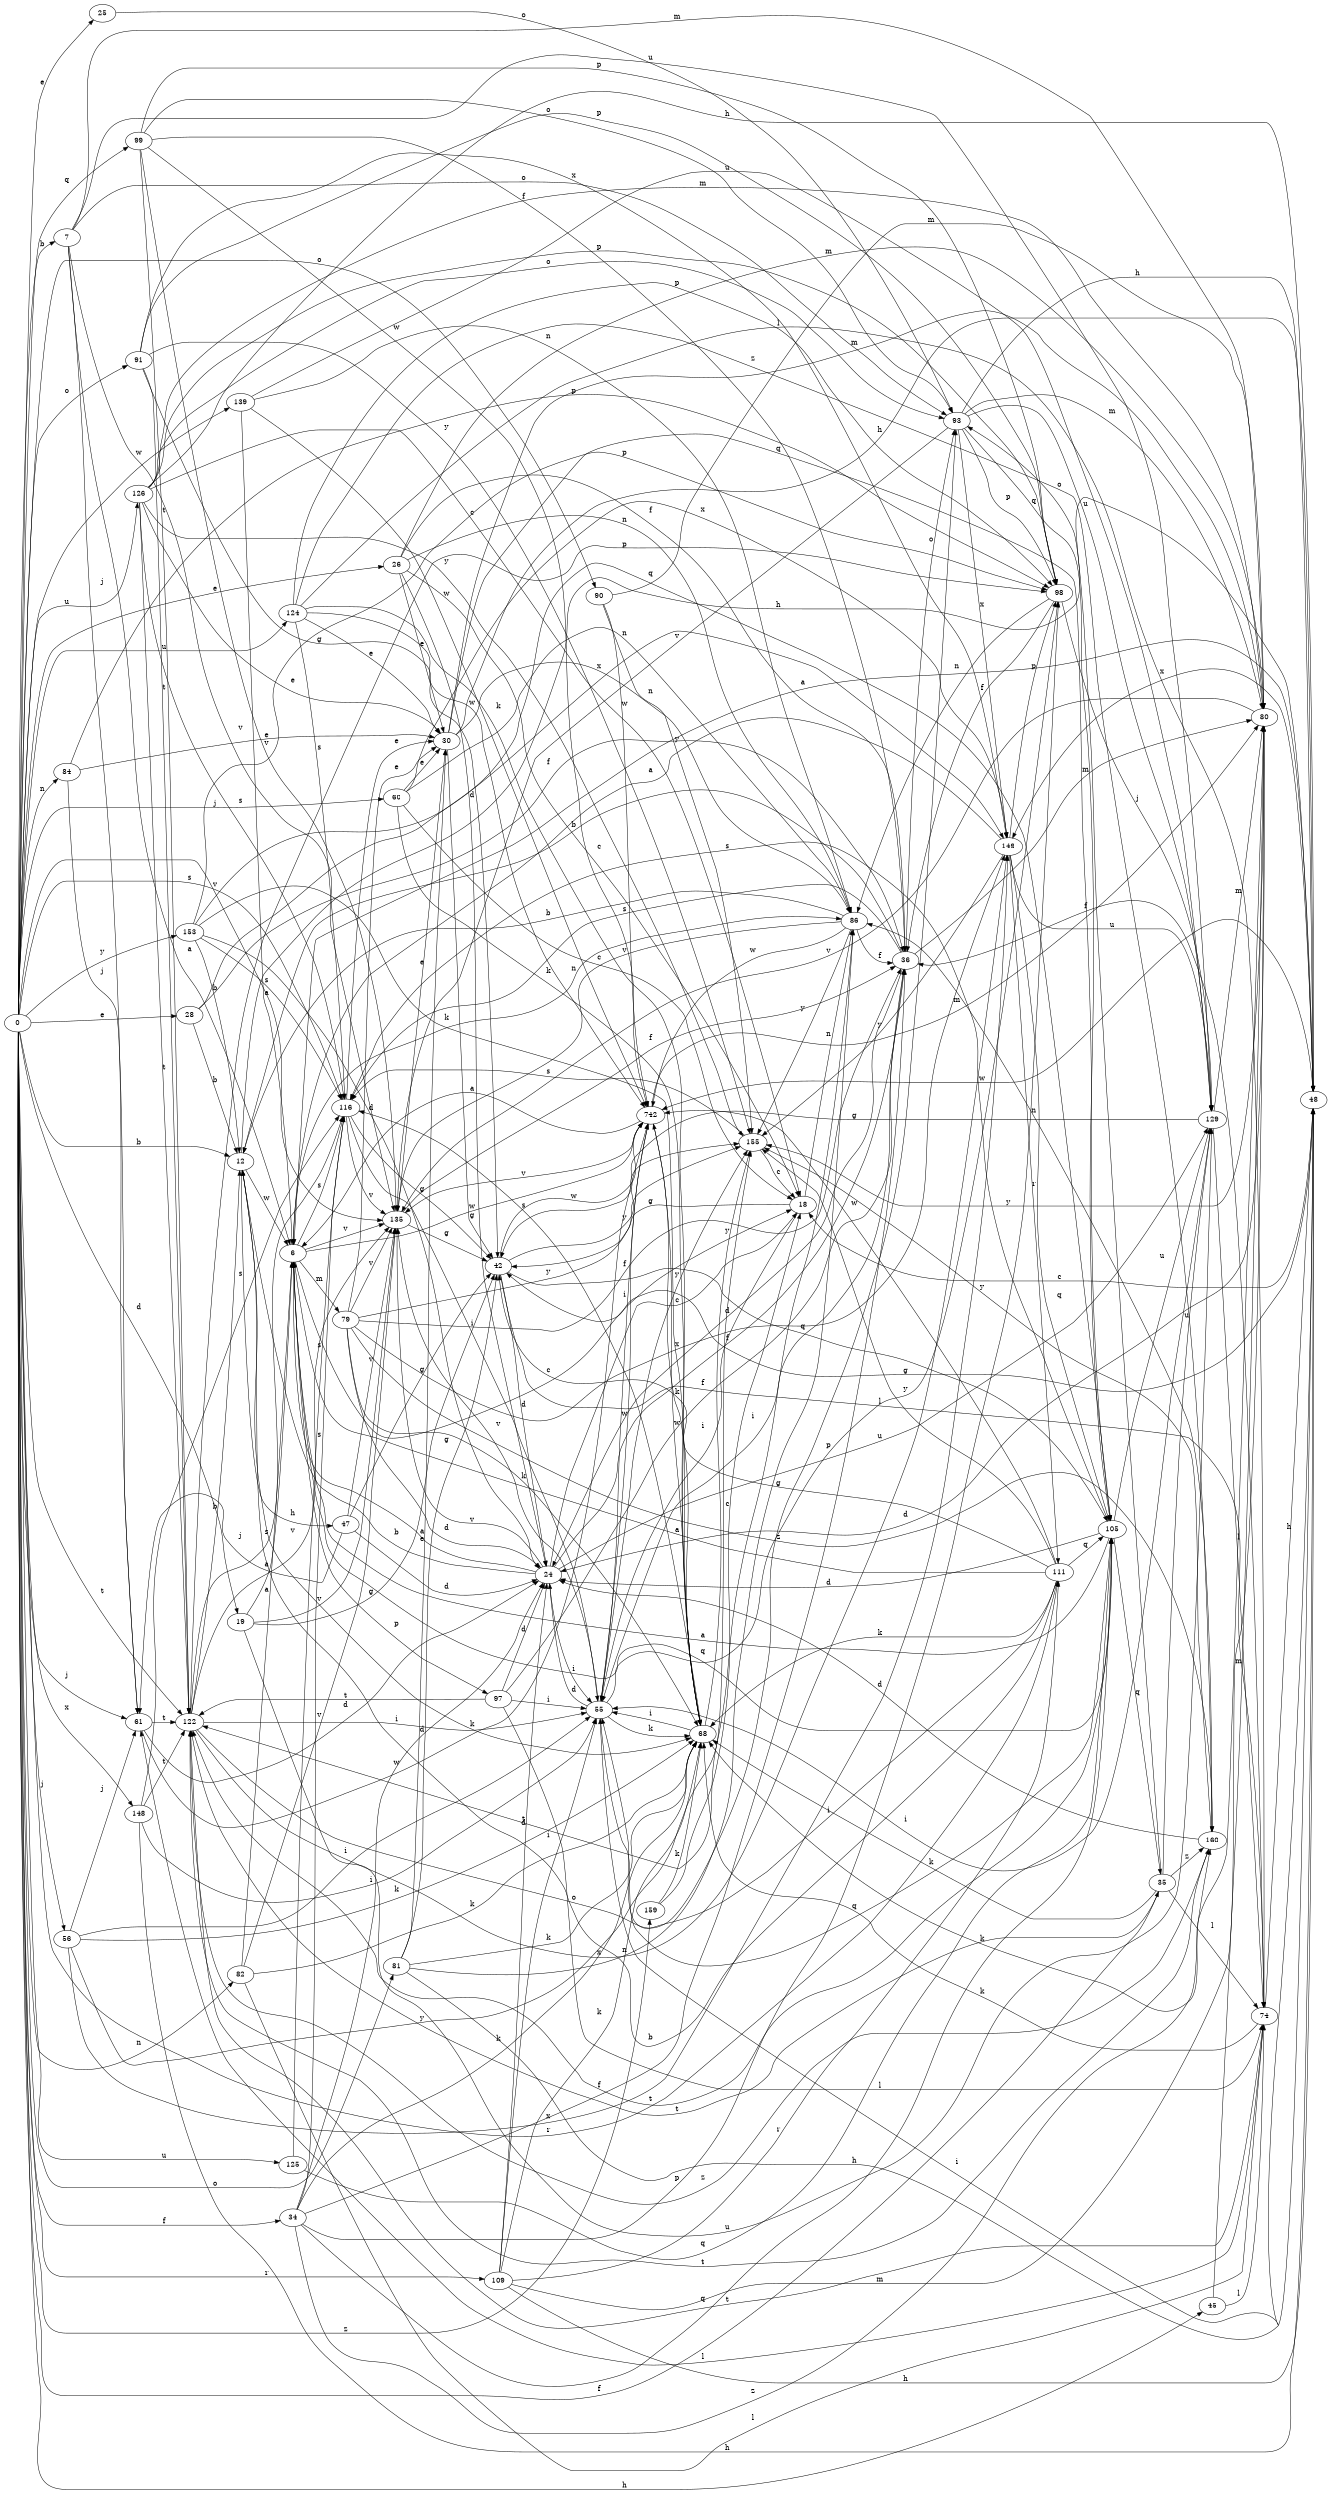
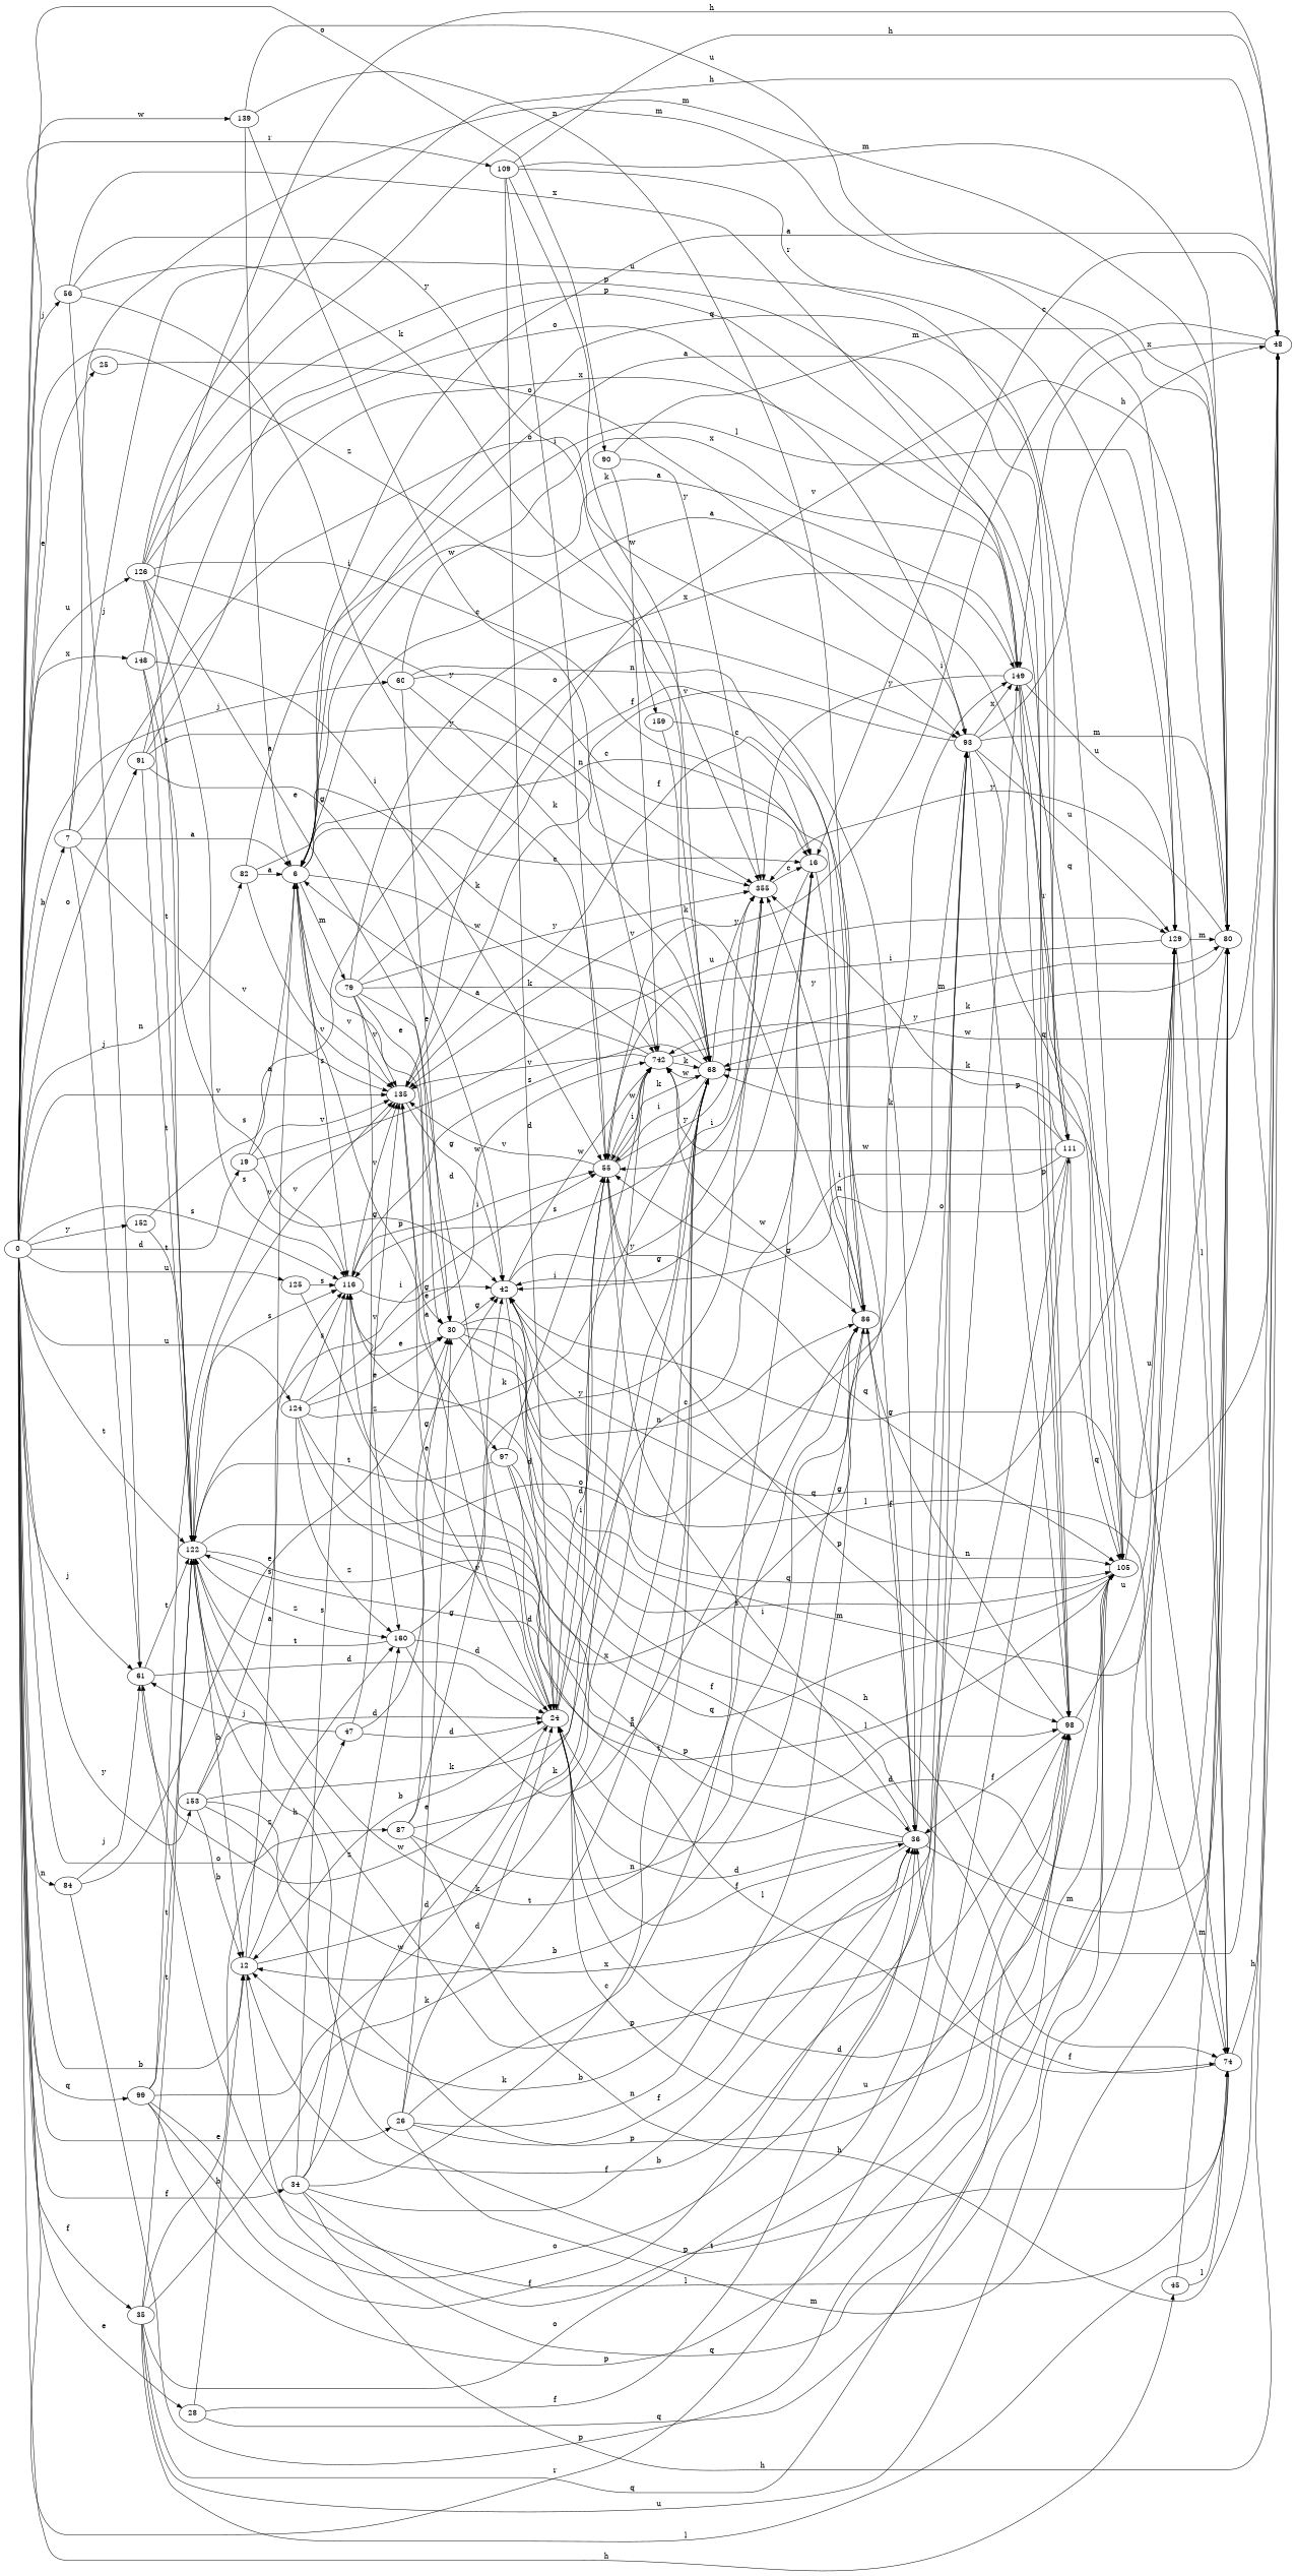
  strict digraph {
    rankdir=LR
    0
    7
    12
    19
    25
    26
    28
    34
    35
    45
    56
    60
    61
    82
    84
-   87 [label=81]
+   87
    90
    91
    99
    109
    111
    116
    122
    124
    125
    126
    135
    139
    148
+   152
    153
    159
    6
    80
    93
    129
    47
    48
    68
    42
-   18
+   18 [label=16]
    86
    24
    36
    30
    105
    98
    160
    74
    55
-   155
+   155 [label=355]
    149
    n53 [label=742]
    79
    97
    0 -> 7 [label=b]
    0 -> 12 [label=b]
    0 -> 19 [label=d]
    0 -> 25 [label=e]
    0 -> 26 [label=e]
    0 -> 28 [label=e]
    0 -> 34 [label=f]
    0 -> 35 [label=f]
    0 -> 45 [label=h]
    0 -> 56 [label=j]
    0 -> 60 [label=j]
    0 -> 61 [label=j]
    0 -> 82 [label=n]
    0 -> 84 [label=n]
    0 -> 87 [label=o]
    0 -> 90 [label=o]
    0 -> 91 [label=o]
    0 -> 99 [label=q]
    0 -> 109 [label=r]
    0 -> 111 [label=r]
    0 -> 116 [label=s]
    0 -> 122 [label=t]
    0 -> 124 [label=u]
    0 -> 125 [label=u]
    0 -> 126 [label=u]
    0 -> 135 [label=v]
    0 -> 139 [label=w]
    0 -> 148 [label=x]
+   0 -> 152 [label=y]
    0 -> 153 [label=y]
    0 -> 159 [label=z]
    7 -> 61 [label=j]
    7 -> 135 [label=v]
    7 -> 6 [label=a]
    7 -> 80 [label=m]
    7 -> 93 [label=o]
    7 -> 129 [label=u]
-   12 -> 6 [label=w]
+   12 -> 6 [label=a]
    12 -> 47 [label=h]
    12 -> 48 [label=h]
    12 -> 68 [label=k]
    19 -> 135 [label=v]
    19 -> 6 [label=a]
    19 -> 129 [label=u]
    19 -> 42 [label=g]
    25 -> 93 [label=o]
    26 -> 80 [label=m]
    26 -> 18 [label=c]
    26 -> 86 [label=n]
    26 -> 24 [label=d]
    26 -> 36 [label=f]
    26 -> 30 [label=e]
    28 -> 12 [label=b]
    28 -> 36 [label=f]
    28 -> 105 [label=q]
    34 -> 116 [label=s]
    34 -> 68 [label=k]
    34 -> 24 [label=d]
    34 -> 36 [label=f]
    34 -> 105 [label=q]
    34 -> 98 [label=p]
    34 -> 160 [label=z]
    35 -> 122 [label=t]
    35 -> 93 [label=o]
    35 -> 129 [label=u]
    35 -> 68 [label=k]
-   105 -> 35 [label=q]
+   35 -> 105 [label=q]
    35 -> 160 [label=z]
    35 -> 74 [label=l]
    45 -> 80 [label=m]
    45 -> 74 [label=l]
    56 -> 61 [label=j]
    56 -> 68 [label=k]
    56 -> 55 [label=i]
    56 -> 155 [label=y]
    56 -> 149 [label=x]
    60 -> 68 [label=k]
    60 -> 18 [label=c]
    60 -> 86 [label=n]
    60 -> 30 [label=e]
    60 -> 149 [label=x]
    61 -> 122 [label=t]
    61 -> 24 [label=d]
    61 -> n53 [label=w]
    82 -> 135 [label=v]
    82 -> 6 [label=a]
    82 -> 68 [label=k]
    82 -> 74 [label=l]
    84 -> 61 [label=j]
    84 -> 30 [label=e]
    84 -> 98 [label=p]
    87 -> 48 [label=h]
    87 -> 68 [label=k]
    87 -> 42 [label=g]
    87 -> 86 [label=n]
    87 -> 30 [label=e]
    90 -> 80 [label=m]
    90 -> 155 [label=y]
    90 -> n53 [label=w]
    91 -> 122 [label=t]
    91 -> 42 [label=g]
    91 -> 98 [label=p]
    91 -> 155 [label=y]
    91 -> 149 [label=x]
    99 -> 122 [label=t]
    99 -> 135 [label=v]
    99 -> 93 [label=o]
    99 -> 36 [label=f]
    99 -> 98 [label=p]
    99 -> n53 [label=w]
    109 -> 111 [label=r]
    109 -> 80 [label=m]
    109 -> 48 [label=h]
    109 -> 68 [label=k]
    109 -> 24 [label=d]
    109 -> 55 [label=i]
    111 -> 12 [label=b]
    111 -> 6 [label=a]
    111 -> 68 [label=k]
    111 -> 42 [label=g]
    111 -> 105 [label=q]
    111 -> 55 [label=i]
    111 -> 155 [label=y]
    111 -> n53 [label=w]
    116 -> 135 [label=v]
    116 -> 42 [label=g]
    116 -> 30 [label=e]
    116 -> 55 [label=i]
    122 -> 12 [label=b]
    122 -> 116 [label=s]
    122 -> 135 [label=v]
    122 -> 93 [label=o]
    122 -> 98 [label=p]
    122 -> 160 [label=z]
    122 -> 55 [label=i]
    122 -> 149 [label=x]
    124 -> 116 [label=s]
    124 -> 68 [label=k]
    124 -> 30 [label=e]
    124 -> 98 [label=p]
    124 -> 160 [label=z]
    124 -> 74 [label=l]
    124 -> n53 [label=w]
    125 -> 116 [label=s]
    125 -> 105 [label=q]
    126 -> 116 [label=s]
    126 -> 122 [label=t]
    126 -> 80 [label=m]
    126 -> 93 [label=o]
    126 -> 48 [label=h]
    126 -> 18 [label=c]
    126 -> 30 [label=e]
    126 -> 98 [label=p]
    126 -> 155 [label=y]
    135 -> 42 [label=g]
    135 -> 36 [label=f]
    135 -> 30 [label=e]
    139 -> 6 [label=a]
    139 -> 129 [label=u]
    139 -> 86 [label=n]
    139 -> n53 [label=w]
    148 -> 116 [label=s]
    148 -> 122 [label=t]
    148 -> 48 [label=h]
    148 -> 55 [label=i]
+   152 -> 122 [label=t]
+   152 -> 93 [label=o]
    153 -> 12 [label=b]
    153 -> 116 [label=s]
    153 -> 68 [label=k]
    153 -> 24 [label=d]
    153 -> 98 [label=p]
    153 -> 149 [label=x]
    159 -> 68 [label=k]
    159 -> 18 [label=c]
    6 -> 116 [label=s]
    6 -> 135 [label=v]
    6 -> 18 [label=c]
    6 -> 86 [label=n]
    6 -> 105 [label=q]
    6 -> n53 [label=w]
    6 -> 79 [label=m]
    6 -> 97 [label=p]
    80 -> 135 [label=v]
    80 -> 68 [label=k]
    80 -> 24 [label=d]
    80 -> 155 [label=y]
    93 -> 135 [label=v]
    93 -> 80 [label=m]
    93 -> 129 [label=u]
    93 -> 48 [label=h]
    93 -> 105 [label=q]
    93 -> 98 [label=p]
    93 -> 149 [label=x]
    129 -> 80 [label=m]
    129 -> 42 [label=g]
    129 -> 74 [label=l]
    129 -> 55 [label=i]
    47 -> 61 [label=j]
    47 -> 135 [label=v]
    47 -> 42 [label=g]
    47 -> 24 [label=d]
    48 -> 6 [label=a]
    48 -> 42 [label=g]
    48 -> 18 [label=c]
    48 -> 55 [label=i]
    48 -> 149 [label=x]
    48 -> n53 [label=w]
    68 -> 116 [label=s]
    68 -> 55 [label=i]
    68 -> 155 [label=y]
    68 -> n53 [label=w]
    42 -> 24 [label=d]
    42 -> 105 [label=q]
    42 -> 74 [label=l]
    42 -> 155 [label=y]
    42 -> n53 [label=w]
    18 -> 42 [label=g]
    18 -> 86 [label=n]
    18 -> 55 [label=i]
    86 -> 12 [label=b]
    86 -> 122 [label=t]
    86 -> 135 [label=v]
    86 -> 36 [label=f]
    86 -> 155 [label=y]
    86 -> n53 [label=w]
    24 -> 12 [label=b]
    24 -> 135 [label=v]
    24 -> 6 [label=a]
    24 -> 129 [label=u]
    24 -> 18 [label=c]
    24 -> 36 [label=f]
    24 -> 55 [label=i]
    36 -> 12 [label=b]
    36 -> 116 [label=s]
    36 -> 80 [label=m]
    36 -> 93 [label=o]
    36 -> 24 [label=d]
    36 -> 55 [label=i]
    30 -> 80 [label=m]
    30 -> 48 [label=h]
    30 -> 42 [label=g]
    30 -> 86 [label=n]
    30 -> 105 [label=q]
    105 -> 116 [label=s]
    105 -> 122 [label=t]
    105 -> 6 [label=a]
    105 -> 129 [label=u]
    105 -> 24 [label=d]
-   98 -> 129 [label=j]
+   98 -> 129 [label=u]
    98 -> 86 [label=n]
    98 -> 36 [label=f]
    160 -> 122 [label=t]
    160 -> 86 [label=n]
    160 -> 24 [label=d]
    160 -> 155 [label=y]
    74 -> 61 [label=l]
    74 -> 122 [label=t]
    74 -> 48 [label=h]
    74 -> 68 [label=k]
    74 -> 36 [label=f]
    55 -> 135 [label=v]
    55 -> 68 [label=k]
    55 -> 24 [label=d]
    55 -> 105 [label=q]
    55 -> 98 [label=p]
    55 -> 155 [label=y]
    55 -> n53 [label=w]
    155 -> 116 [label=s]
    155 -> 18 [label=c]
    149 -> 111 [label=r]
    149 -> 6 [label=a]
    149 -> 129 [label=u]
    149 -> 105 [label=q]
    149 -> 98 [label=p]
    149 -> 155 [label=y]
    n53 -> 135 [label=v]
    n53 -> 6 [label=a]
    n53 -> 80 [label=m]
    n53 -> 68 [label=k]
    n53 -> 55 [label=i]
    79 -> 135 [label=v]
    79 -> 68 [label=k]
    79 -> 24 [label=d]
    79 -> 36 [label=f]
    79 -> 30 [label=e]
    79 -> 160 [label=z]
    79 -> 155 [label=y]
    79 -> 149 [label=x]
    97 -> 122 [label=t]
    97 -> 24 [label=d]
    97 -> 36 [label=f]
    97 -> 74 [label=l]
    97 -> 55 [label=i]
  }
